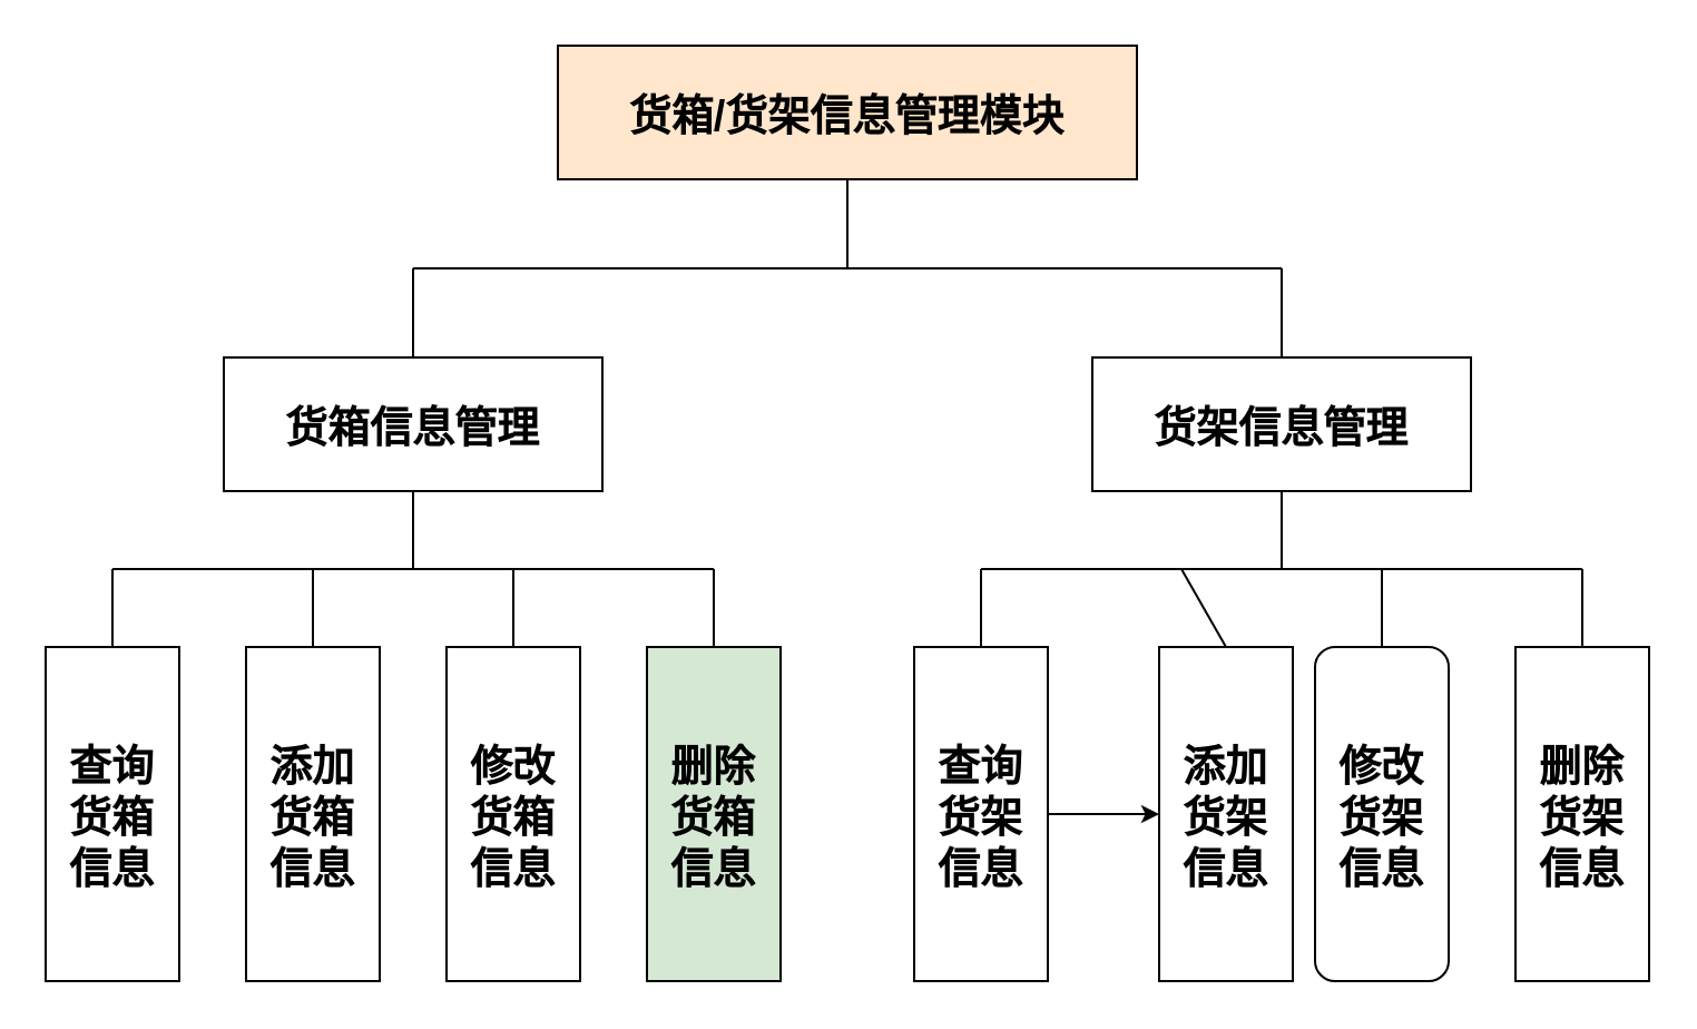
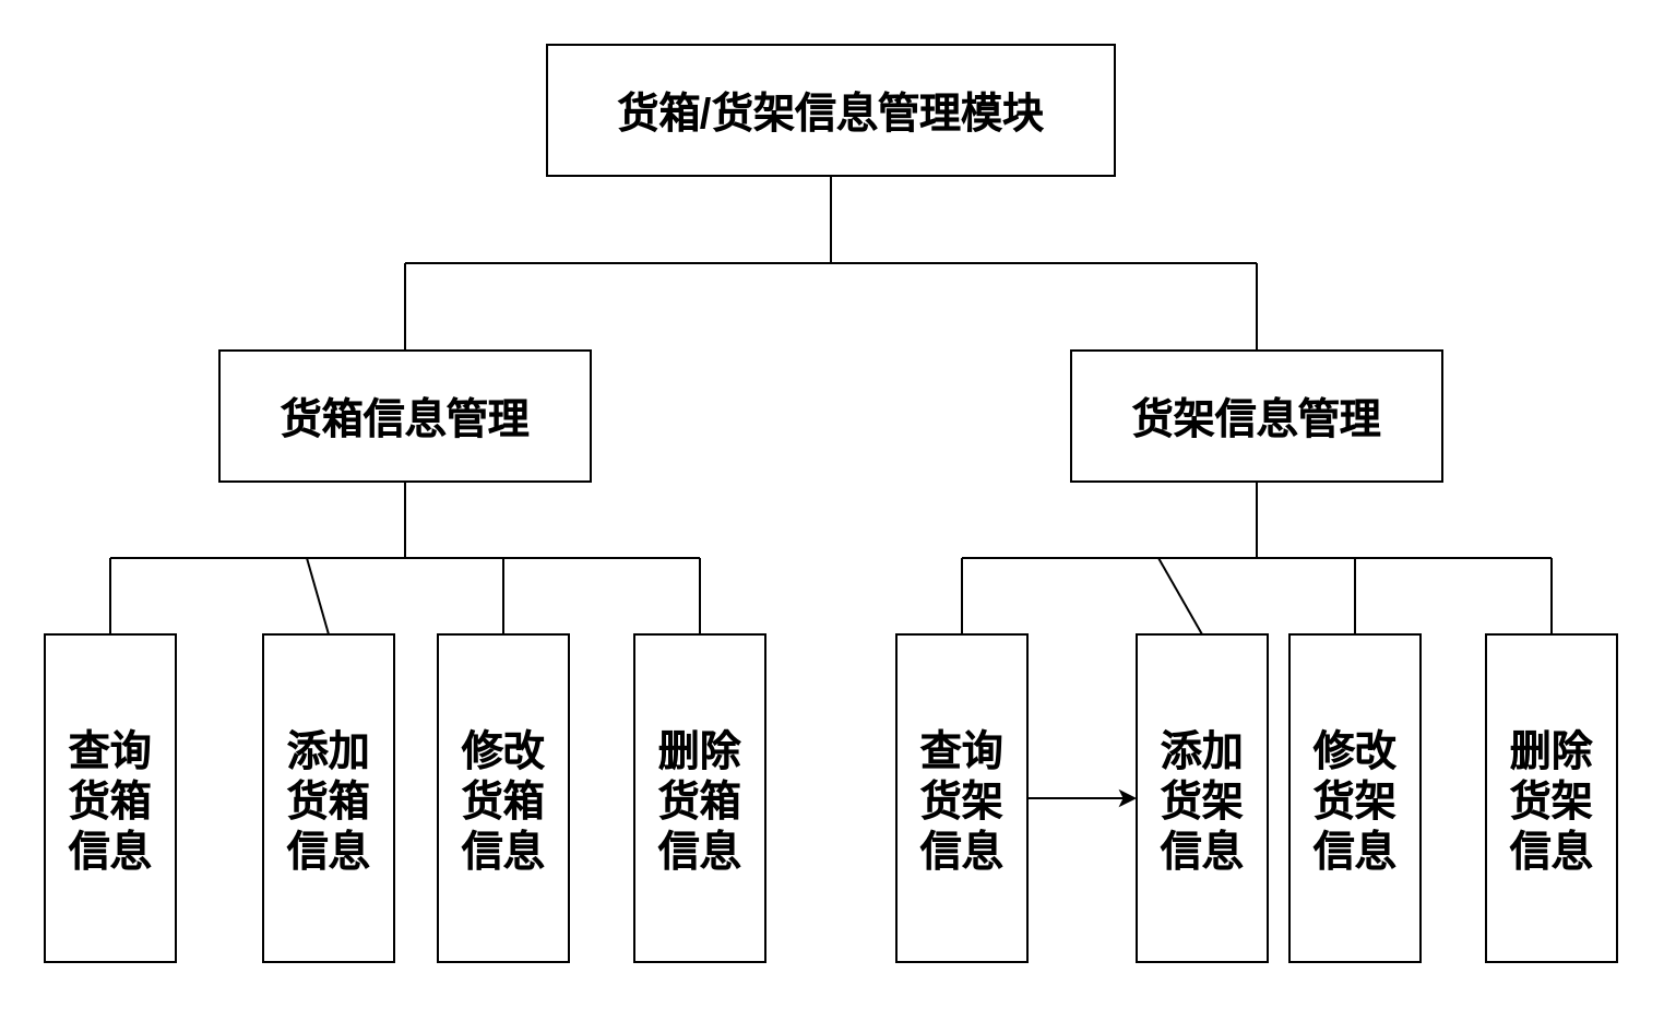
  <mxCell id="0" />
  <mxCell id="1" value="Background" parent="0" />
- <mxCell id="2" value="货箱/货架信息管理模块" style="fontSize=19;fontStyle=1;fillColor=#ffe6cc;" parent="1" vertex="1"><mxGeometry x="250" y="20" width="260" height="60" as="geometry" /></mxCell>
+ <mxCell id="2" value="货箱/货架信息管理模块" style="fontSize=19;fontStyle=1" parent="1" vertex="1"><mxGeometry x="250" y="20" width="260" height="60" as="geometry" /></mxCell>
  <mxCell id="3" value="货箱信息管理" style="fontStyle=1;fontSize=19;" parent="1" vertex="1"><mxGeometry x="100" y="160" width="170" height="60" as="geometry" /></mxCell>
  <mxCell id="4" value="货架信息管理" style="fontStyle=1;fontSize=19;" parent="1" vertex="1"><mxGeometry x="490" y="160" width="170" height="60" as="geometry" /></mxCell>
  <mxCell id="5" value="查询&#10;货箱&#10;信息" style="fontStyle=1;fontSize=19;" parent="1" vertex="1"><mxGeometry x="20" y="290" width="60" height="150" as="geometry" /></mxCell>
- <mxCell id="6" value="添加&#10;货箱&#10;信息" style="fontStyle=1;fontSize=19;" parent="1" vertex="1"><mxGeometry x="110" y="290" width="60" height="150" as="geometry" /></mxCell>
+ <mxCell id="6" value="添加&#10;货箱&#10;信息" style="fontStyle=1;fontSize=19;" parent="1" vertex="1"><mxGeometry x="120" y="290" width="60" height="150" as="geometry" /></mxCell>
  <mxCell id="7" value="修改&#10;货箱&#10;信息" style="fontStyle=1;fontSize=19;" parent="1" vertex="1"><mxGeometry x="200" y="290" width="60" height="150" as="geometry" /></mxCell>
- <mxCell id="8" value="删除&#10;货箱&#10;信息" style="fontStyle=1;fontSize=19;fillColor=#d5e8d4;" parent="1" vertex="1"><mxGeometry x="290" y="290" width="60" height="150" as="geometry" /></mxCell>
+ <mxCell id="8" value="删除&#10;货箱&#10;信息" style="fontStyle=1;fontSize=19;" parent="1" vertex="1"><mxGeometry x="290" y="290" width="60" height="150" as="geometry" /></mxCell>
  <mxCell id="9" value="查询&#10;货架&#10;信息" style="fontSize=19;fontStyle=1" parent="1" vertex="1"><mxGeometry x="410" y="290" width="60" height="150" as="geometry" /></mxCell>
  <mxCell id="10" value="添加&#10;货架&#10;信息" style="fontStyle=1;fontSize=19;" parent="1" vertex="1"><mxGeometry x="520" y="290" width="60" height="150" as="geometry" /></mxCell>
- <mxCell id="11" value="修改&#10;货架&#10;信息" style="fontStyle=1;fontSize=19;rounded=1;" parent="1" vertex="1"><mxGeometry x="590" y="290" width="60" height="150" as="geometry" /></mxCell>
+ <mxCell id="11" value="修改&#10;货架&#10;信息" style="fontStyle=1;fontSize=19;" parent="1" vertex="1"><mxGeometry x="590" y="290" width="60" height="150" as="geometry" /></mxCell>
  <mxCell id="12" value="删除&#10;货架&#10;信息" style="fontStyle=1;fontSize=19;" parent="1" vertex="1"><mxGeometry x="680" y="290" width="60" height="150" as="geometry" /></mxCell>
  <mxCell id="13" style="vsdxID=28;edgeStyle=none;startArrow=none;endArrow=none;startSize=5;endSize=5;strokeColor=#000000;spacingTop=0;spacingBottom=0;spacingLeft=0;spacingRight=0;verticalAlign=middle;html=1;labelBackgroundColor=#ffffff;rounded=1;" parent="1" edge="1"><mxGeometry relative="1" as="geometry"><mxPoint x="-135" y="102" as="offset" /><Array as="points" /><mxPoint x="440" y="255" as="sourcePoint" /><mxPoint x="710" y="255" as="targetPoint" /></mxGeometry></mxCell>
  <mxCell id="14" style="vsdxID=22;edgeStyle=none;startArrow=none;endArrow=none;startSize=5;endSize=5;strokeColor=#000000;spacingTop=0;spacingBottom=0;spacingLeft=0;spacingRight=0;verticalAlign=middle;html=1;labelBackgroundColor=#ffffff;rounded=1;" parent="1" edge="1"><mxGeometry relative="1" as="geometry"><mxPoint x="-135" y="102" as="offset" /><Array as="points" /><mxPoint x="50" y="255" as="sourcePoint" /><mxPoint x="320" y="255" as="targetPoint" /></mxGeometry></mxCell>
  <mxCell id="15" style="vsdxID=14;edgeStyle=none;startArrow=none;endArrow=none;startSize=5;endSize=5;strokeColor=#000000;spacingTop=0;spacingBottom=0;spacingLeft=0;spacingRight=0;verticalAlign=middle;html=1;labelBackgroundColor=#ffffff;rounded=1;" parent="1" edge="1"><mxGeometry relative="1" as="geometry"><mxPoint x="-195" y="102" as="offset" /><Array as="points" /><mxPoint x="185" y="120" as="sourcePoint" /><mxPoint x="575" y="120" as="targetPoint" /></mxGeometry></mxCell>
  <mxCell id="16" style="vsdxID=8;edgeStyle=none;startArrow=none;endArrow=classic;startSize=5;endSize=5;strokeColor=#000000;spacingTop=0;spacingBottom=0;spacingLeft=0;spacingRight=0;verticalAlign=middle;html=1;labelBackgroundColor=#ffffff;rounded=0;exitX=1;exitY=0.5;exitDx=0;exitDy=0;exitPerimeter=0;entryX=0;entryY=0.5;entryDx=0;entryDy=0;entryPerimeter=0;" parent="1" source="9" target="10" edge="1"><mxGeometry relative="1" as="geometry"><mxPoint x="-15" y="102" as="offset" /><Array as="points"><mxPoint x="490" y="365" /><mxPoint x="480" y="365" /></Array></mxGeometry></mxCell>
  <mxCell id="17" parent="1" vertex="1"><mxGeometry x="380" y="120" as="geometry" /></mxCell>
  <mxCell id="18" style="vsdxID=13;edgeStyle=none;startArrow=none;endArrow=none;startSize=5;endSize=5;strokeColor=#000000;spacingTop=0;spacingBottom=0;spacingLeft=0;spacingRight=0;verticalAlign=middle;html=1;labelBackgroundColor=#ffffff;rounded=1;entryX=0.5;entryY=1;entryDx=0;entryDy=0;" parent="1" source="17" target="2" edge="1"><mxGeometry relative="1" as="geometry"><mxPoint y="121" as="offset" /><Array as="points" /></mxGeometry></mxCell>
  <mxCell id="19" parent="1" vertex="1"><mxGeometry x="185" y="120" as="geometry" /></mxCell>
  <mxCell id="20" style="vsdxID=15;edgeStyle=none;startArrow=none;endArrow=none;startSize=5;endSize=5;strokeColor=#000000;spacingTop=0;spacingBottom=0;spacingLeft=0;spacingRight=0;verticalAlign=middle;html=1;labelBackgroundColor=#ffffff;rounded=1;exitX=0.5;exitY=0;exitDx=0;exitDy=0;exitPerimeter=0;" parent="1" source="3" target="19" edge="1"><mxGeometry relative="1" as="geometry"><mxPoint y="121" as="offset" /><Array as="points" /></mxGeometry></mxCell>
  <mxCell id="21" parent="1" vertex="1"><mxGeometry x="575" y="120" as="geometry" /></mxCell>
  <mxCell id="22" style="vsdxID=16;edgeStyle=none;startArrow=none;endArrow=none;startSize=5;endSize=5;strokeColor=#000000;spacingTop=0;spacingBottom=0;spacingLeft=0;spacingRight=0;verticalAlign=middle;html=1;labelBackgroundColor=#ffffff;rounded=1;exitX=0.5;exitY=0;exitDx=0;exitDy=0;exitPerimeter=0;" parent="1" source="4" target="21" edge="1"><mxGeometry relative="1" as="geometry"><mxPoint y="121" as="offset" /><Array as="points" /></mxGeometry></mxCell>
  <mxCell id="23" parent="1" vertex="1"><mxGeometry x="185" y="255" as="geometry" /></mxCell>
  <mxCell id="24" style="vsdxID=17;edgeStyle=none;startArrow=none;endArrow=none;startSize=5;endSize=5;strokeColor=#000000;spacingTop=0;spacingBottom=0;spacingLeft=0;spacingRight=0;verticalAlign=middle;html=1;labelBackgroundColor=#ffffff;rounded=1;entryX=0.5;entryY=1;entryDx=0;entryDy=0;entryPerimeter=0;" parent="1" source="23" target="3" edge="1"><mxGeometry relative="1" as="geometry"><mxPoint y="119" as="offset" /><Array as="points" /></mxGeometry></mxCell>
  <mxCell id="25" parent="1" vertex="1"><mxGeometry x="50" y="255" as="geometry" /></mxCell>
  <mxCell id="26" style="vsdxID=18;edgeStyle=none;startArrow=none;endArrow=none;startSize=5;endSize=5;strokeColor=#000000;spacingTop=0;spacingBottom=0;spacingLeft=0;spacingRight=0;verticalAlign=middle;html=1;labelBackgroundColor=#ffffff;rounded=1;entryX=0.5;entryY=0;entryDx=0;entryDy=0;entryPerimeter=0;" parent="1" source="25" target="5" edge="1"><mxGeometry relative="1" as="geometry"><mxPoint y="118" as="offset" /><Array as="points" /></mxGeometry></mxCell>
  <mxCell id="27" parent="1" vertex="1"><mxGeometry x="140" y="255" as="geometry" /></mxCell>
  <mxCell id="28" style="vsdxID=19;edgeStyle=none;startArrow=none;endArrow=none;startSize=5;endSize=5;strokeColor=#000000;spacingTop=0;spacingBottom=0;spacingLeft=0;spacingRight=0;verticalAlign=middle;html=1;labelBackgroundColor=#ffffff;rounded=1;entryX=0.5;entryY=0;entryDx=0;entryDy=0;entryPerimeter=0;" parent="1" source="27" target="6" edge="1"><mxGeometry relative="1" as="geometry"><mxPoint y="118" as="offset" /><Array as="points" /></mxGeometry></mxCell>
  <mxCell id="29" parent="1" vertex="1"><mxGeometry x="230" y="255" as="geometry" /></mxCell>
  <mxCell id="30" style="vsdxID=20;edgeStyle=none;startArrow=none;endArrow=none;startSize=5;endSize=5;strokeColor=#000000;spacingTop=0;spacingBottom=0;spacingLeft=0;spacingRight=0;verticalAlign=middle;html=1;labelBackgroundColor=#ffffff;rounded=1;exitX=0.5;exitY=0;exitDx=0;exitDy=0;exitPerimeter=0;" parent="1" source="7" target="29" edge="1"><mxGeometry relative="1" as="geometry"><mxPoint y="119" as="offset" /><Array as="points" /></mxGeometry></mxCell>
  <mxCell id="31" parent="1" vertex="1"><mxGeometry x="320" y="255" as="geometry" /></mxCell>
  <mxCell id="32" style="vsdxID=21;edgeStyle=none;startArrow=none;endArrow=none;startSize=5;endSize=5;strokeColor=#000000;spacingTop=0;spacingBottom=0;spacingLeft=0;spacingRight=0;verticalAlign=middle;html=1;labelBackgroundColor=#ffffff;rounded=1;entryX=0.5;entryY=0;entryDx=0;entryDy=0;entryPerimeter=0;" parent="1" source="31" target="8" edge="1"><mxGeometry relative="1" as="geometry"><mxPoint y="118" as="offset" /><Array as="points" /></mxGeometry></mxCell>
  <mxCell id="33" parent="1" vertex="1"><mxGeometry x="575" y="255" as="geometry" /></mxCell>
  <mxCell id="34" style="vsdxID=23;edgeStyle=none;startArrow=none;endArrow=none;startSize=5;endSize=5;strokeColor=#000000;spacingTop=0;spacingBottom=0;spacingLeft=0;spacingRight=0;verticalAlign=middle;html=1;labelBackgroundColor=#ffffff;rounded=1;entryX=0.5;entryY=1;entryDx=0;entryDy=0;entryPerimeter=0;" parent="1" source="33" target="4" edge="1"><mxGeometry relative="1" as="geometry"><mxPoint y="119" as="offset" /><Array as="points" /></mxGeometry></mxCell>
  <mxCell id="35" parent="1" vertex="1"><mxGeometry x="440" y="255" as="geometry" /></mxCell>
  <mxCell id="36" style="vsdxID=24;edgeStyle=none;startArrow=none;endArrow=none;startSize=5;endSize=5;strokeColor=#000000;spacingTop=0;spacingBottom=0;spacingLeft=0;spacingRight=0;verticalAlign=middle;html=1;labelBackgroundColor=#ffffff;rounded=1;entryX=0.5;entryY=0;entryDx=0;entryDy=0;entryPerimeter=0;" parent="1" source="35" target="9" edge="1"><mxGeometry relative="1" as="geometry"><mxPoint y="118" as="offset" /><Array as="points" /></mxGeometry></mxCell>
  <mxCell id="37" parent="1" vertex="1"><mxGeometry x="530" y="255" as="geometry" /></mxCell>
  <mxCell id="38" style="vsdxID=25;edgeStyle=none;startArrow=none;endArrow=none;startSize=5;endSize=5;strokeColor=#000000;spacingTop=0;spacingBottom=0;spacingLeft=0;spacingRight=0;verticalAlign=middle;html=1;labelBackgroundColor=#ffffff;rounded=1;exitX=0.5;exitY=0;exitDx=0;exitDy=0;exitPerimeter=0;" parent="1" source="10" target="37" edge="1"><mxGeometry relative="1" as="geometry"><mxPoint y="119" as="offset" /><Array as="points" /></mxGeometry></mxCell>
  <mxCell id="39" parent="1" vertex="1"><mxGeometry x="620" y="255" as="geometry" /></mxCell>
  <mxCell id="40" style="vsdxID=26;edgeStyle=none;startArrow=none;endArrow=none;startSize=5;endSize=5;strokeColor=#000000;spacingTop=0;spacingBottom=0;spacingLeft=0;spacingRight=0;verticalAlign=middle;html=1;labelBackgroundColor=#ffffff;rounded=1;entryX=0.5;entryY=0;entryDx=0;entryDy=0;entryPerimeter=0;" parent="1" source="39" target="11" edge="1"><mxGeometry relative="1" as="geometry"><mxPoint y="118" as="offset" /><Array as="points" /></mxGeometry></mxCell>
  <mxCell id="41" parent="1" vertex="1"><mxGeometry x="710" y="255" as="geometry" /></mxCell>
  <mxCell id="42" style="vsdxID=27;edgeStyle=none;startArrow=none;endArrow=none;startSize=5;endSize=5;strokeColor=#000000;spacingTop=0;spacingBottom=0;spacingLeft=0;spacingRight=0;verticalAlign=middle;html=1;labelBackgroundColor=#ffffff;rounded=1;exitX=0.5;exitY=0;exitDx=0;exitDy=0;exitPerimeter=0;" parent="1" source="12" target="41" edge="1"><mxGeometry relative="1" as="geometry"><mxPoint y="119" as="offset" /><Array as="points" /></mxGeometry></mxCell>
